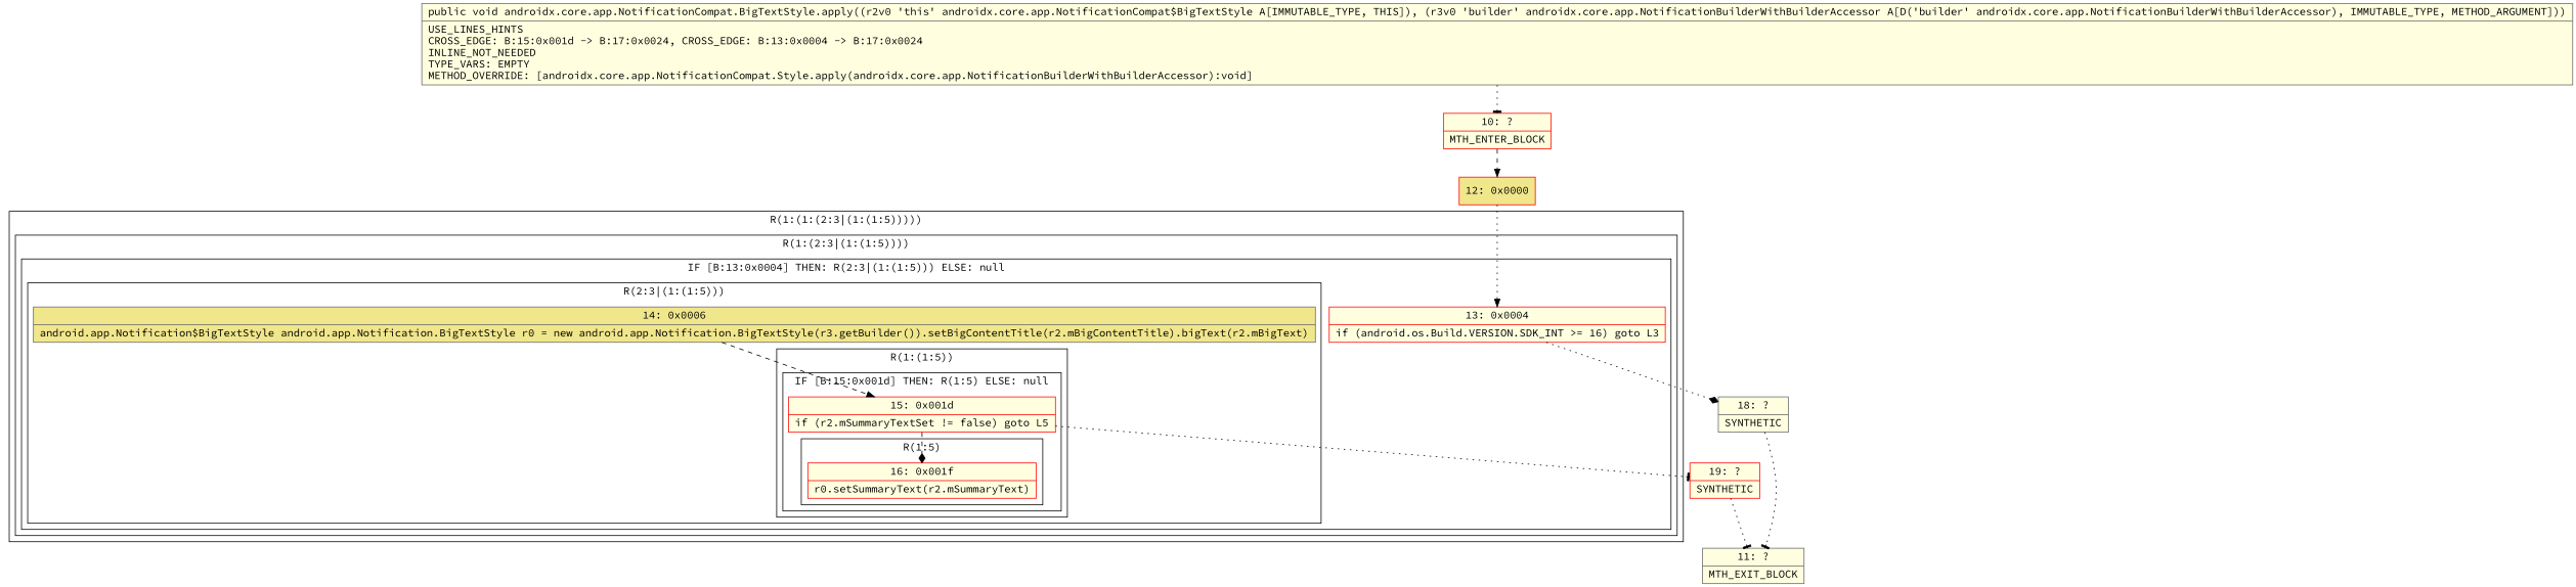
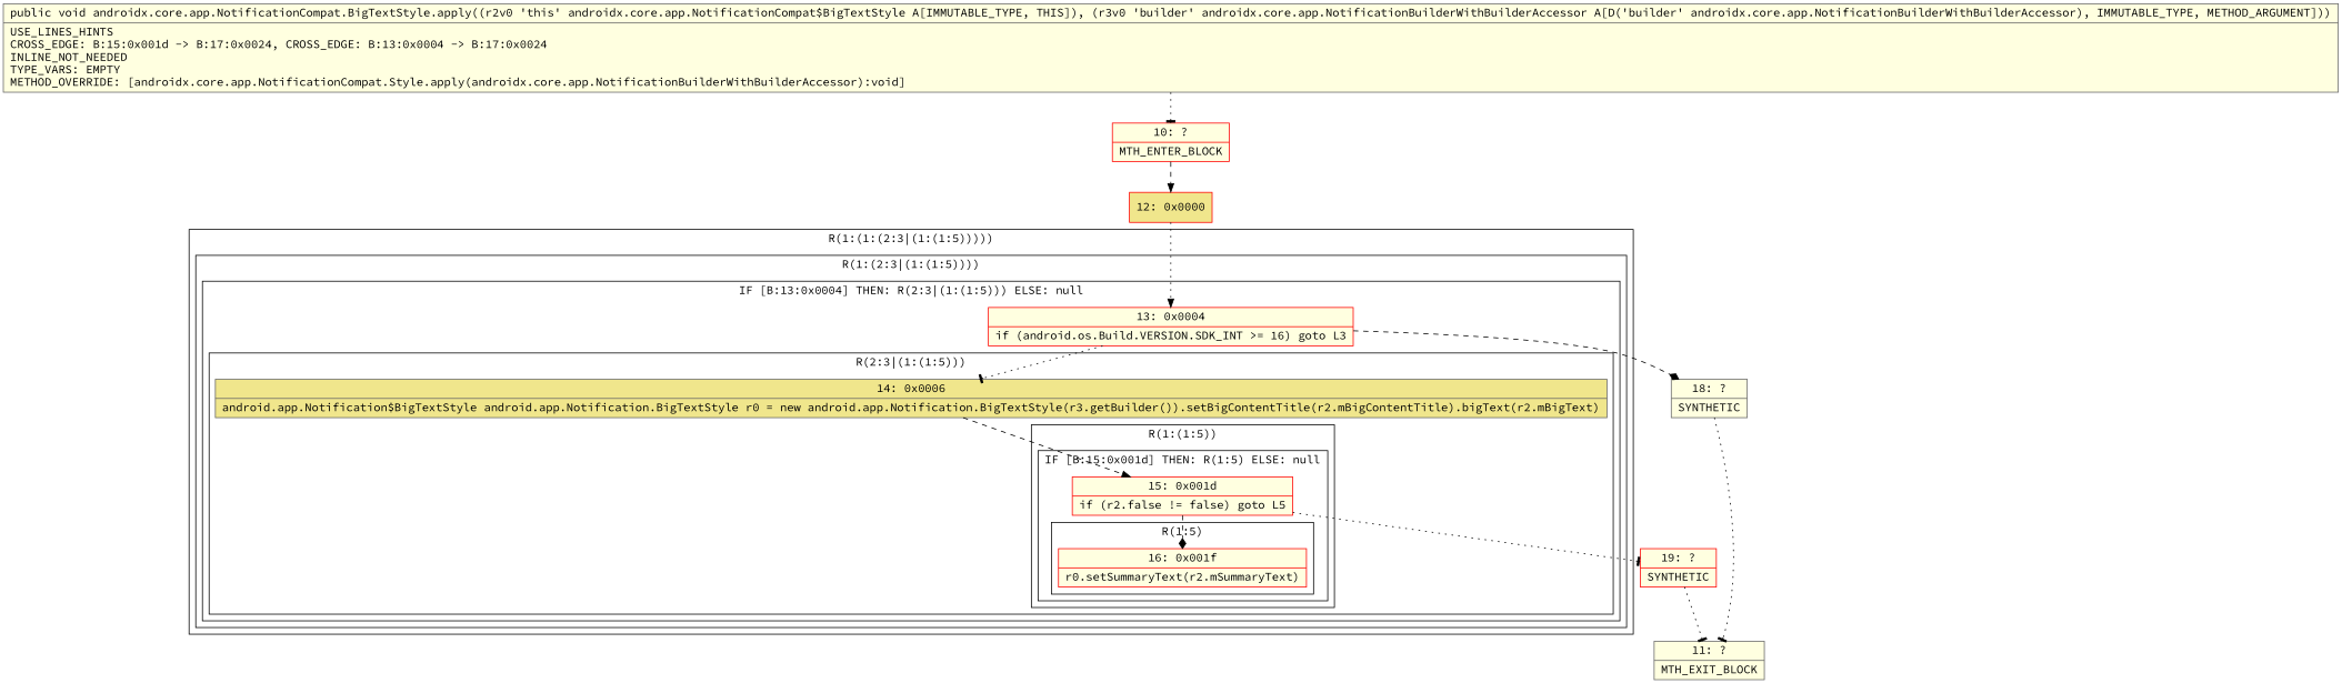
  digraph {
    fontname="Source Code Pro"
    node [color=red fillcolor=lightyellow fontname="Source Code Pro" shape=record style=filled]
    edge [arrowhead=tee fontname="Source Code Pro" style=dotted]
    n1 [label="{16\:\ 0x001f|r0.setSummaryText(r2.mSummaryText)\l}"]
-   n2 [label="{15\:\ 0x001d|if (r2.mSummaryTextSet != false) goto L5\l}"]
+   n2 [label="{15\:\ 0x001d|if (r2.false != false) goto L5\l}"]
    n3 [color=gray40 fillcolor=khaki label="{14\:\ 0x0006|android.app.Notification$BigTextStyle android.app.Notification.BigTextStyle r0 = new android.app.Notification.BigTextStyle(r3.getBuilder()).setBigContentTitle(r2.mBigContentTitle).bigText(r2.mBigText)\l}"]
    n4 [label="{13\:\ 0x0004|if (android.os.Build.VERSION.SDK_INT \>= 16) goto L3\l}"]
    n5 [label="{19\:\ ?|SYNTHETIC\l}"]
    n6 [color=gray40 label="{18\:\ ?|SYNTHETIC\l}"]
    n7 [color=gray40 label="{11\:\ ?|MTH_EXIT_BLOCK\l}"]
    n8 [label="{10\:\ ?|MTH_ENTER_BLOCK\l}"]
    n9 [fillcolor=khaki label="{12\:\ 0x0000}"]
    n10 [color=gray40 label="{public void androidx.core.app.NotificationCompat.BigTextStyle.apply((r2v0 'this' androidx.core.app.NotificationCompat$BigTextStyle A[IMMUTABLE_TYPE, THIS]), (r3v0 'builder' androidx.core.app.NotificationBuilderWithBuilderAccessor A[D('builder' androidx.core.app.NotificationBuilderWithBuilderAccessor), IMMUTABLE_TYPE, METHOD_ARGUMENT]))  | USE_LINES_HINTS\lCROSS_EDGE: B:15:0x001d \-\> B:17:0x0024, CROSS_EDGE: B:13:0x0004 \-\> B:17:0x0024\lINLINE_NOT_NEEDED\lTYPE_VARS: EMPTY\lMETHOD_OVERRIDE: [androidx.core.app.NotificationCompat.Style.apply(androidx.core.app.NotificationBuilderWithBuilderAccessor):void]\l}"]
    subgraph cluster_1 {
      label="R(1:(1:(2:3|(1:(1:5)))))"
      subgraph cluster_2 {
        label="R(1:(2:3|(1:(1:5))))"
        subgraph cluster_3 {
          label="IF [B:13:0x0004] THEN: R(2:3|(1:(1:5))) ELSE: null"
          n4
          subgraph cluster_4 {
            label="R(2:3|(1:(1:5)))"
            n3
            subgraph cluster_5 {
              label="R(1:(1:5))"
              subgraph cluster_6 {
                label="IF [B:15:0x001d] THEN: R(1:5) ELSE: null"
                n2
                subgraph cluster_7 {
                  label="R(1:5)"
                  n1
                }
              }
            }
          }
        }
      }
    }
    n2 -> n1 [arrowhead=diamond style=dashed]
    n2 -> n5
    n3 -> n2 [arrowhead=normal style=dashed]
-   n4 -> n6 [arrowhead=diamond]
+   n4 -> n3
+   n4 -> n6 [arrowhead=diamond style=dashed]
    n5 -> n7
    n6 -> n7
    n8 -> n9 [arrowhead=normal style=dashed]
    n9 -> n4 [arrowhead=normal]
    n10 -> n8
  }
